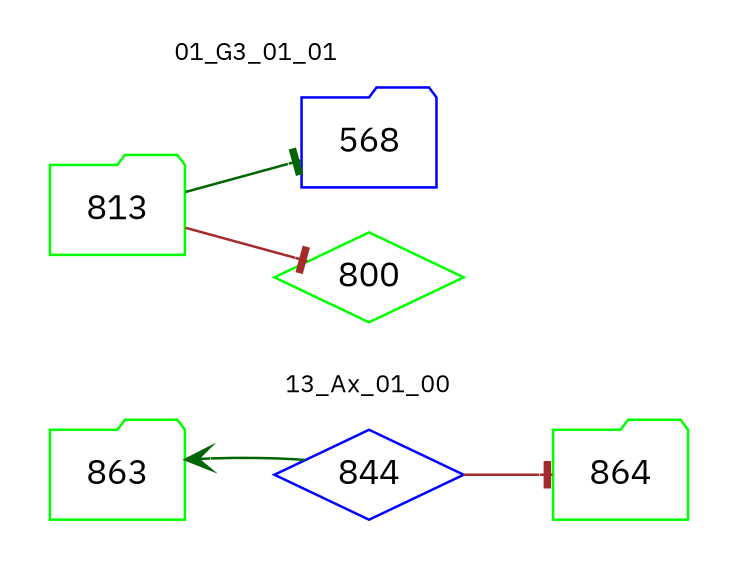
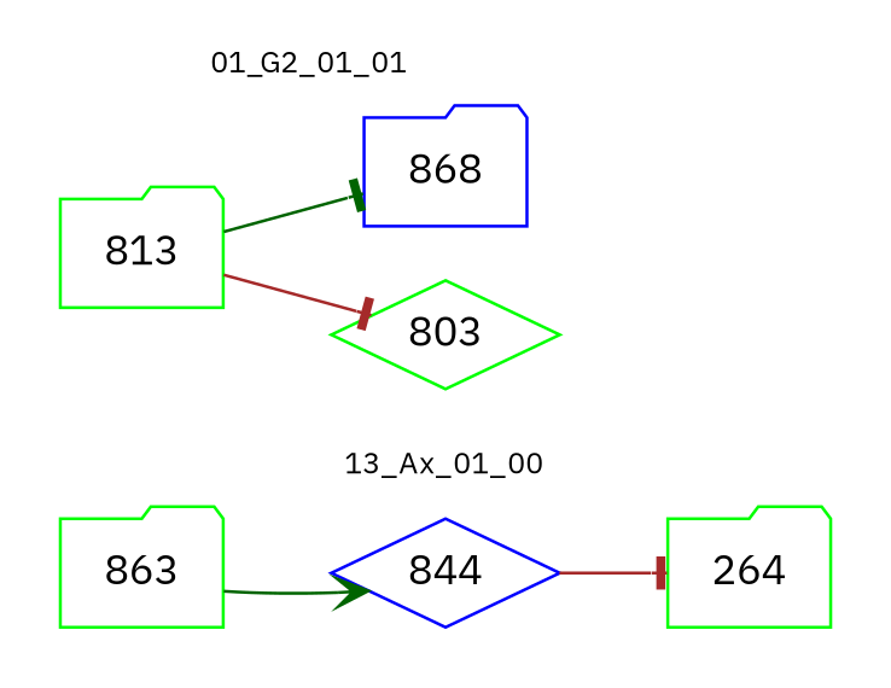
  digraph {
    fontname="IBM Plex Sans"
    rankdir=LR
    node [color=green fontname="IBM Plex Sans" shape=folder]
    edge [arrowhead=tee color=darkgreen fontname="IBM Plex Sans"]
    n1 [label=863]
    n2 [color=blue label=844 shape=diamond]
-   n3 [label=864]
+   n3 [label=264]
    n4 [label=813]
-   n5 [label=800 shape=diamond]
-   n6 [color=blue label=568]
+   n5 [label=803 shape=diamond]
+   n6 [color=blue label=868]
    subgraph cluster_1 {
      color=white
      fontsize=10
      label="13_Ax_01_00"
      n1
      n2
      n3
    }
    subgraph cluster_2 {
      color=white
      fontsize=10
-     label="01_G3_01_01"
+     label="01_G2_01_01"
      n4
      n5
      n6
    }
-   n2 -> n1 [arrowhead=vee]
+   n1 -> n2 [arrowhead=vee]
    n2 -> n3 [color=brown]
    n4 -> n5 [color=brown]
    n4 -> n6
  }
